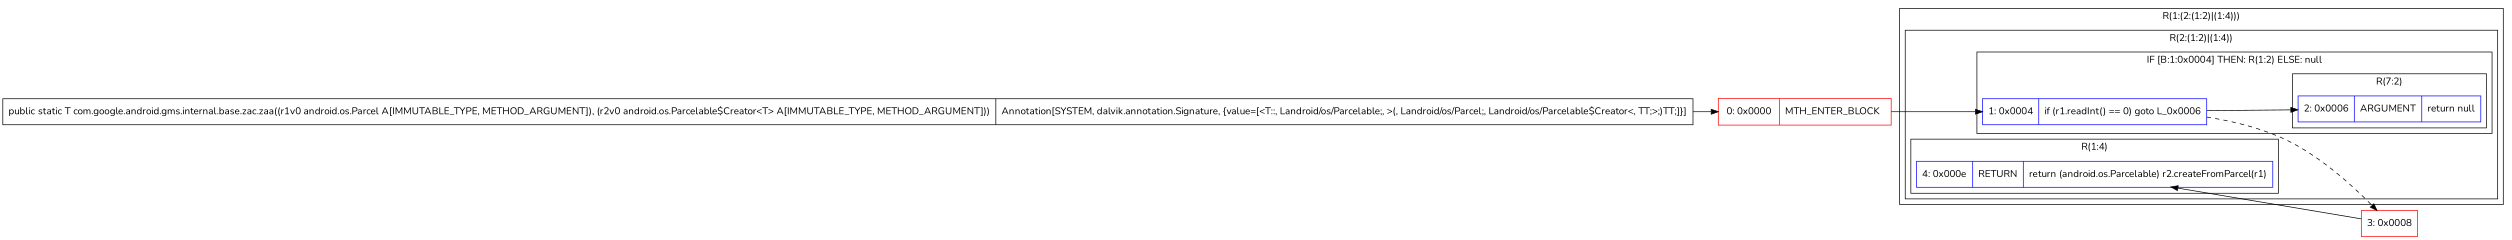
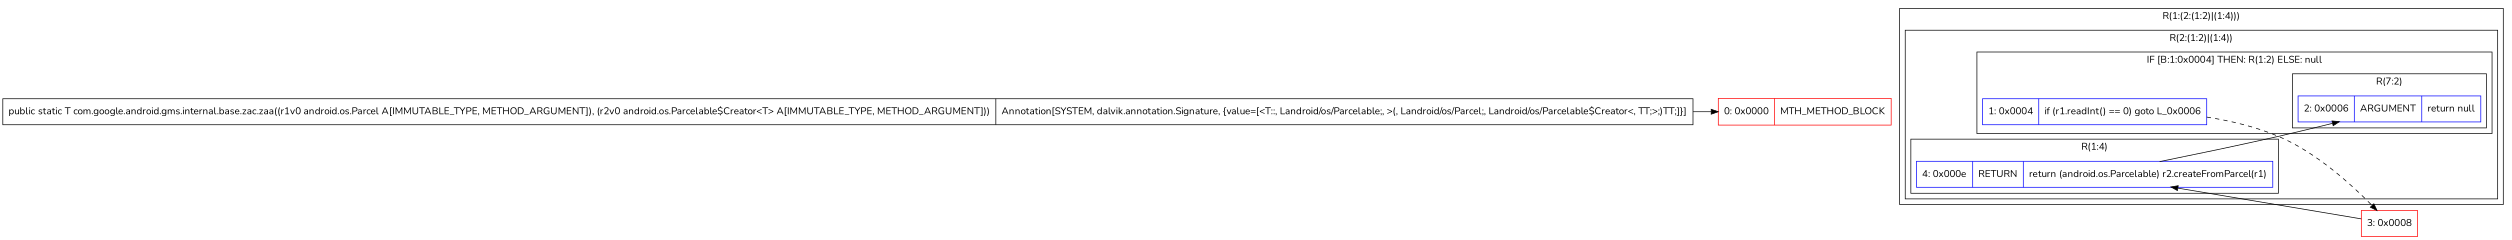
  digraph {
    fontname=Nunito
    rankdir=LR
    node [color=blue fontname=Nunito shape=record]
    edge [fontname=Nunito]
    n1 [label="{2\:\ 0x0006|ARGUMENT\l|return null\l}"]
    n2 [label="{1\:\ 0x0004|if (r1.readInt() == 0) goto L_0x0006\l}"]
    n3 [label="{4\:\ 0x000e|RETURN\l|return (android.os.Parcelable) r2.createFromParcel(r1)\l}"]
    n4 [color=red label="{3\:\ 0x0008}"]
-   n5 [color=red label="{0\:\ 0x0000|MTH_ENTER_BLOCK\l}"]
+   n5 [color=red label="{0\:\ 0x0000|MTH_METHOD_BLOCK\l}"]
    n6 [label="{public static T com.google.android.gms.internal.base.zac.zaa((r1v0 android.os.Parcel A[IMMUTABLE_TYPE, METHOD_ARGUMENT]), (r2v0 android.os.Parcelable$Creator\<T\> A[IMMUTABLE_TYPE, METHOD_ARGUMENT]))  | Annotation[SYSTEM, dalvik.annotation.Signature, \{value=[\<T::, Landroid\/os\/Parcelable;, \>(, Landroid\/os\/Parcel;, Landroid\/os\/Parcelable$Creator\<, TT;\>;)TT;]\}]\l}" color=""]
    subgraph cluster_1 {
      label="R(1:(2:(1:2)|(1:4)))"
      subgraph cluster_2 {
        label="R(2:(1:2)|(1:4))"
        subgraph cluster_3 {
          label="IF [B:1:0x0004] THEN: R(1:2) ELSE: null"
          n2
          subgraph cluster_4 {
            label="R(7:2)"
            n1
          }
        }
        subgraph cluster_5 {
          label="R(1:4)"
          n3
        }
      }
    }
-   n2 -> n1
+   n3 -> n1
    n2 -> n4 [style=dashed]
    n4 -> n3
-   n5 -> n2
    n6 -> n5
  }
